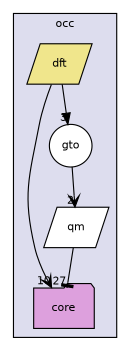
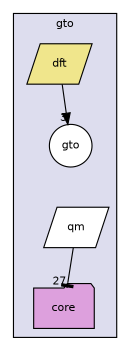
  digraph {
    compound=true
    node [fillcolor=white fontname=Helvetica fontsize=10 shape=parallelogram style=filled]
    edge [arrowhead=vee labeldistance=1.5 labelfontname=Helvetica labelfontsize=10]
    n1 [label=qm]
    n2 [fillcolor=plum label=core shape=folder]
    n3 [label=gto shape=circle]
    n4 [fillcolor=khaki label=dft pencolor=black]
    subgraph cluster_1 {
      bgcolor="#ddddee"
      fontname=Helvetica
      fontsize=10
-     label=occ
+     label=gto
      pencolor=black
      n1
      n2
      n3
      n4
    }
    n1 -> n2 [arrowhead=tee headlabel=27]
-   n3 -> n1 [headlabel=2]
-   n4 -> n2 [headlabel=10]
    n4 -> n3 [arrowhead=normal headlabel=3]
  }
